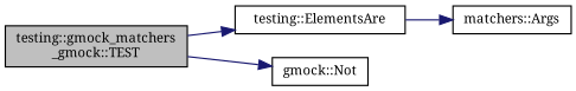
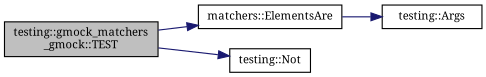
  digraph {
    fontname="Noto Serif"
    rankdir=LR
    node [color=black fillcolor=white fontname="Noto Serif" fontsize=10 shape=record style=filled]
    edge [color=midnightblue fontname="Noto Serif" fontsize=10 labelfontname=Helvetica labelfontsize=10 style=solid]
    n1 [fillcolor=grey75 fontcolor=black height=0.2 label="testing::gmock_matchers\l_gmock::TEST" width=0.4]
-   n2 [height=0.2 label="testing::ElementsAre" width=0.4]
-   n3 [height=0.2 label="gmock::Not" width=0.4]
-   n4 [height=0.2 label="matchers::Args" width=0.4]
+   n2 [height=0.2 label="matchers::ElementsAre" width=0.4]
+   n3 [height=0.2 label="testing::Not" width=0.4]
+   n4 [height=0.2 label="testing::Args" width=0.4]
    n1 -> n2
    n1 -> n3
    n2 -> n4
  }
